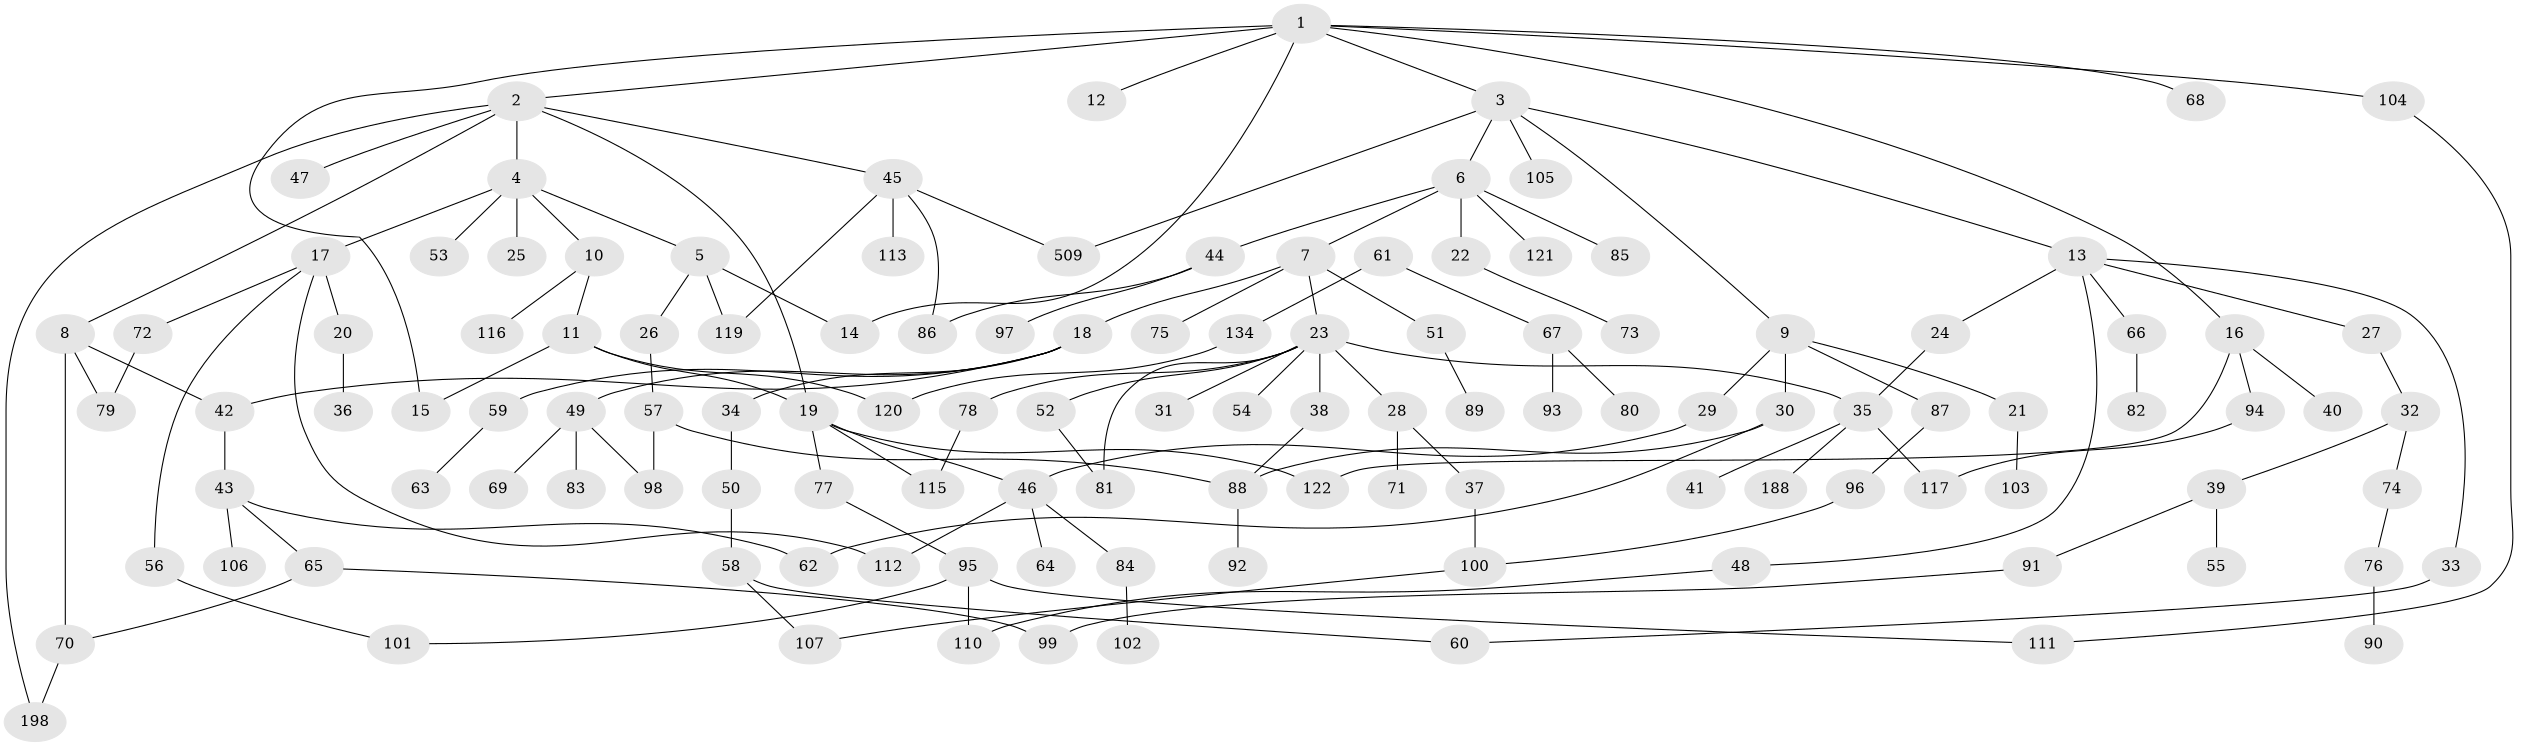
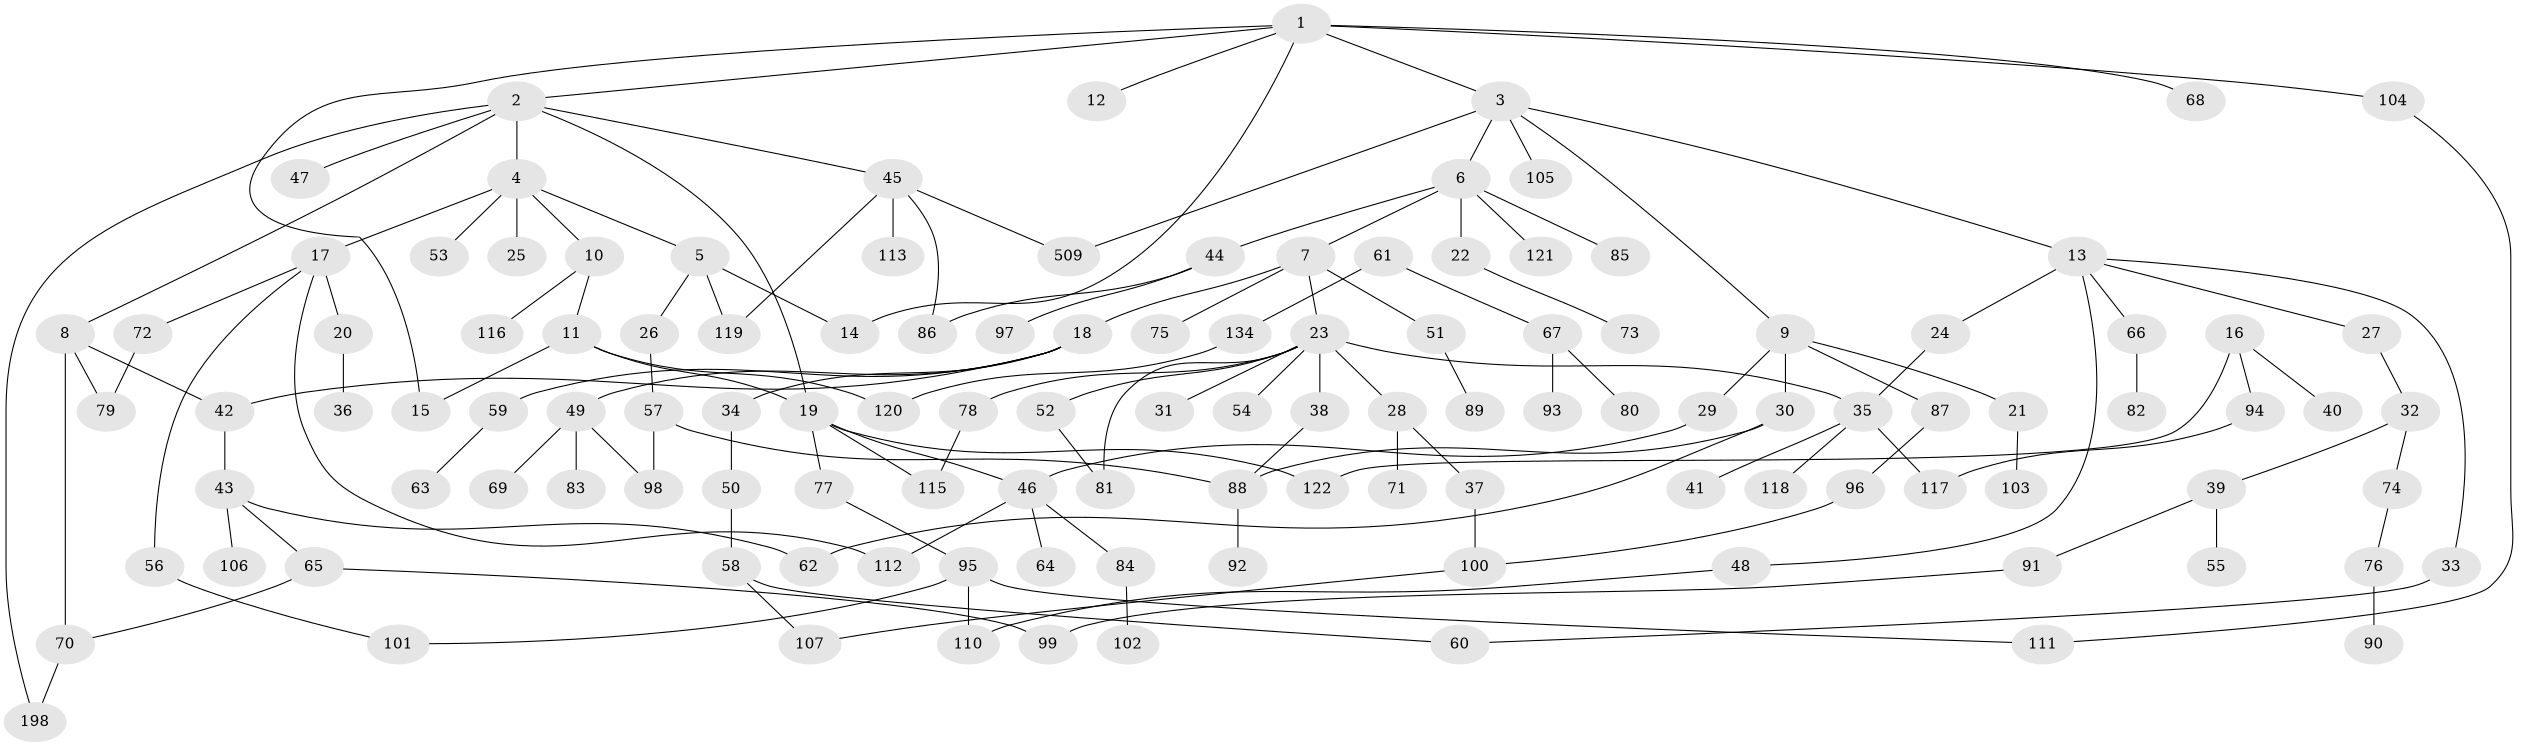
  graph {
    node [color=gray90 style=filled]
    1
    2
    3
    12
    14
    15
    16
    68
    104
    4
    8
    19
    45
    47
    n15 [label=198]
    6
    9
    13
    105
    n20 [label=509]
    40
    94
    122
    111
    5
    10
    17
    25
    53
    42
    70
    79
    46
    77
    115
    119
    86
    113
    7
    22
    44
    85
    121
    21
    29
    30
    87
    24
    27
    33
    48
    66
    26
    11
    116
    20
    56
    72
    112
    57
    18
    23
    51
    75
    73
    97
    34
    49
    59
    28
    31
    35
    38
    52
    54
    78
    81
    89
    43
    103
    62
    88
    96
    120
    32
    60
    110
    82
    117
    36
    101
    50
    69
    83
    98
    63
    64
    84
    95
    37
    71
    41
-   118 [label=188]
+   118
    39
    74
    100
    92
    55
    91
    76
    58
    107
    99
    65
    106
    102
    61
    67
    n119 [label=134]
    80
    93
    90
    1 -- 2
    1 -- 3
    1 -- 12
    1 -- 14
    1 -- 15
-   1 -- 16
    1 -- 68
    1 -- 104
    2 -- 4
    2 -- 8
    2 -- 19
    2 -- 45
    2 -- 47
    2 -- n15
    3 -- 6
    3 -- 9
    3 -- 13
    3 -- 105
    3 -- n20
    16 -- 40
    16 -- 94
    16 -- 122
    104 -- 111
    4 -- 5
    4 -- 10
    4 -- 17
    4 -- 25
    4 -- 53
    8 -- 42
    8 -- 70
    8 -- 79
    19 -- 122
    19 -- 46
    19 -- 77
    19 -- 115
    45 -- n20
    45 -- 119
    45 -- 86
    45 -- 113
    6 -- 7
    6 -- 22
    6 -- 44
    6 -- 85
    6 -- 121
    9 -- 21
    9 -- 29
    9 -- 30
    9 -- 87
    13 -- 24
    13 -- 27
    13 -- 33
    13 -- 48
    13 -- 66
    94 -- 117
    5 -- 14
    5 -- 119
    5 -- 26
    10 -- 11
    10 -- 116
    17 -- 20
    17 -- 56
    17 -- 72
    17 -- 112
    42 -- 43
    70 -- n15
    46 -- 112
    46 -- 64
    46 -- 84
    77 -- 95
    7 -- 18
    7 -- 23
    7 -- 51
    7 -- 75
    22 -- 73
    44 -- 86
    44 -- 97
    21 -- 103
    29 -- 46
    30 -- 62
    30 -- 88
    87 -- 96
    24 -- 35
    27 -- 32
    33 -- 60
    48 -- 110
    66 -- 82
    26 -- 57
    11 -- 15
    11 -- 19
    11 -- 120
    20 -- 36
    56 -- 101
    72 -- 79
    57 -- 88
    57 -- 98
    18 -- 42
    18 -- 34
    18 -- 49
    18 -- 59
    23 -- 28
    23 -- 31
    23 -- 35
    23 -- 38
    23 -- 52
    23 -- 54
    23 -- 78
    23 -- 81
    51 -- 89
    34 -- 50
    49 -- 69
    49 -- 83
    49 -- 98
    59 -- 63
    28 -- 37
    28 -- 71
    35 -- 117
    35 -- 41
    35 -- 118
    38 -- 88
    52 -- 81
    78 -- 115
    43 -- 62
    43 -- 65
    43 -- 106
    88 -- 92
    96 -- 100
    32 -- 39
    32 -- 74
    50 -- 58
    84 -- 102
    95 -- 111
    95 -- 110
    95 -- 101
    37 -- 100
    39 -- 55
    39 -- 91
    74 -- 76
    100 -- 107
    91 -- 99
    76 -- 90
    58 -- 60
    58 -- 107
    65 -- 70
    65 -- 99
    61 -- 67
    61 -- n119
    67 -- 80
    67 -- 93
    n119 -- 120
  }
